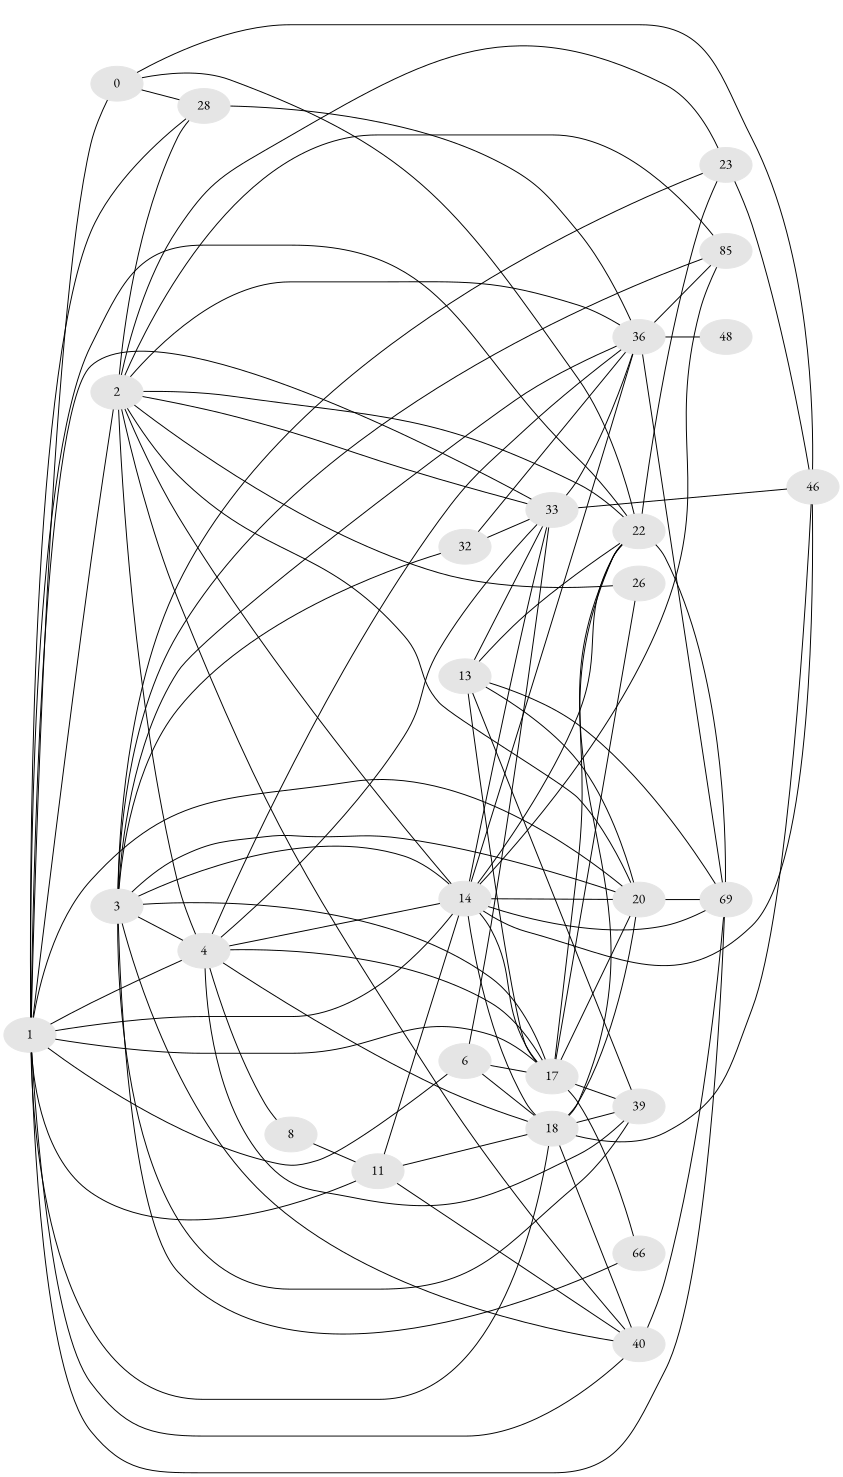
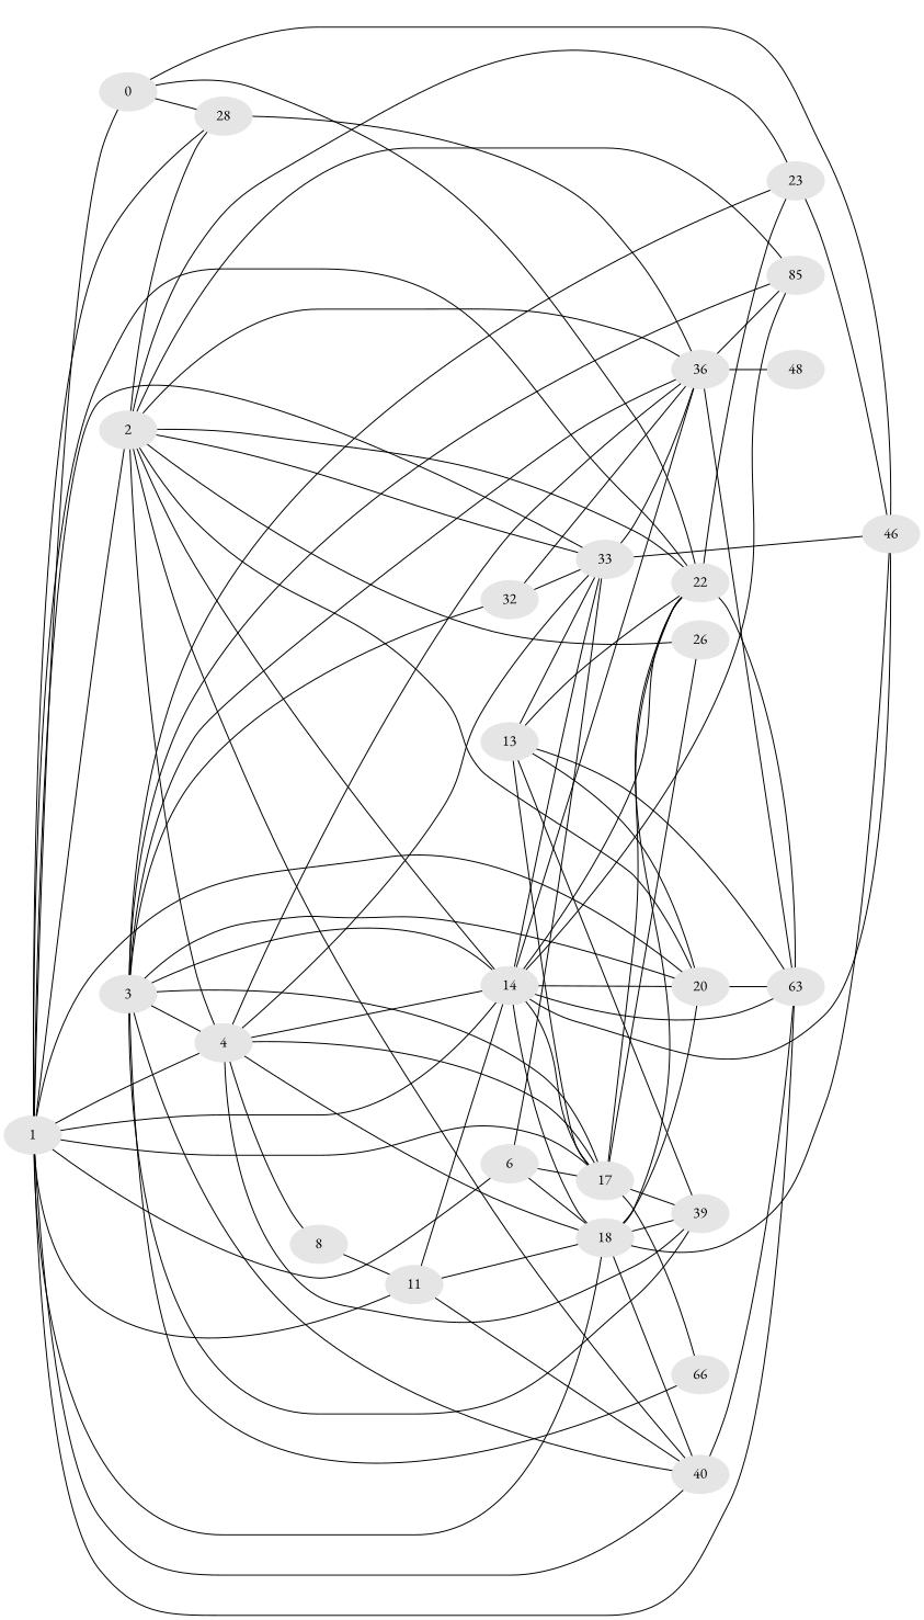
  graph {
    fontname="EB Garamond"
    rankdir=LR
    node [color=gray90 fontname="EB Garamond" style=filled]
    edge [fontname="EB Garamond"]
    1 [super="+43+38+12"]
    2 [super="+15+61+27"]
    4 [super="+19+44"]
    6 [super="+9+53"]
    n5 [label=0 super="+80"]
    11 [super="+71"]
    14 [super="+16+68+24"]
    17 [super="+73+41+30"]
    18 [super="+55+76"]
    20 [super="+72+65+31"]
    22 [super="+90+34"]
    28 [super="+49"]
    33 [super="+60+62"]
    40 [super="+52+42"]
-   69 [super="+77"]
+   69 [super="+77" label=63]
    23 [super="+25"]
    26
    36 [super="+45+75+58"]
    85
    39 [super="+87"]
    8
    46 [super="+67"]
    66
    48
    3 [super="+63+47+5+10"]
    32
    13 [super="+54+37"]
    1 -- 2
    1 -- 4
    1 -- 6 [weight=2]
    1 -- n5
    1 -- 11
    1 -- 14 [weight=2]
    1 -- 17 [weight=2]
    1 -- 18 [weight=2]
    1 -- 20
    1 -- 22 [weight=2]
    1 -- 28
    1 -- 33
    1 -- 40 [weight=2]
    1 -- 69
    2 -- 4
    2 -- 14
    2 -- 20
    2 -- 22
    2 -- 28
    2 -- 33
    2 -- 40
    2 -- 23
    2 -- 26
    2 -- 36 [weight=2]
    2 -- 85
    4 -- 14 [weight=2]
    4 -- 17
    4 -- 18
    4 -- 33 [weight=2]
    4 -- 36 [weight=2]
    4 -- 39
    4 -- 8
    6 -- 17 [weight=2]
    6 -- 18
    6 -- 33
    n5 -- 22
    n5 -- 28
    n5 -- 46
    11 -- 14
    11 -- 18
    11 -- 40
    14 -- 17
    14 -- 18 [weight=2]
    14 -- 20
    14 -- 22 [weight=2]
    14 -- 33
    14 -- 69
    14 -- 36
    14 -- 85
    14 -- 46
-   17 -- 20 [weight=2]
    17 -- 22
    17 -- 26
    17 -- 39
    17 -- 66
    18 -- 20
    18 -- 22
    18 -- 40
    18 -- 39
    18 -- 46
    20 -- 69
    22 -- 69
    22 -- 23
    28 -- 36
    33 -- 36
    33 -- 46
    40 -- 69
    23 -- 46
    36 -- 69
    36 -- 85
    36 -- 48 [weight=2]
    8 -- 11
    3 -- 4 [weight=2]
    3 -- 14
    3 -- 17 [weight=4]
    3 -- 20
    3 -- 40 [weight=2]
    3 -- 23
    3 -- 36 [weight=2]
    3 -- 85
    3 -- 39 [weight=2]
    3 -- 66
    3 -- 32
    32 -- 33
    32 -- 36
    13 -- 17
    13 -- 20
    13 -- 22
    13 -- 33
    13 -- 69
    13 -- 39
  }
